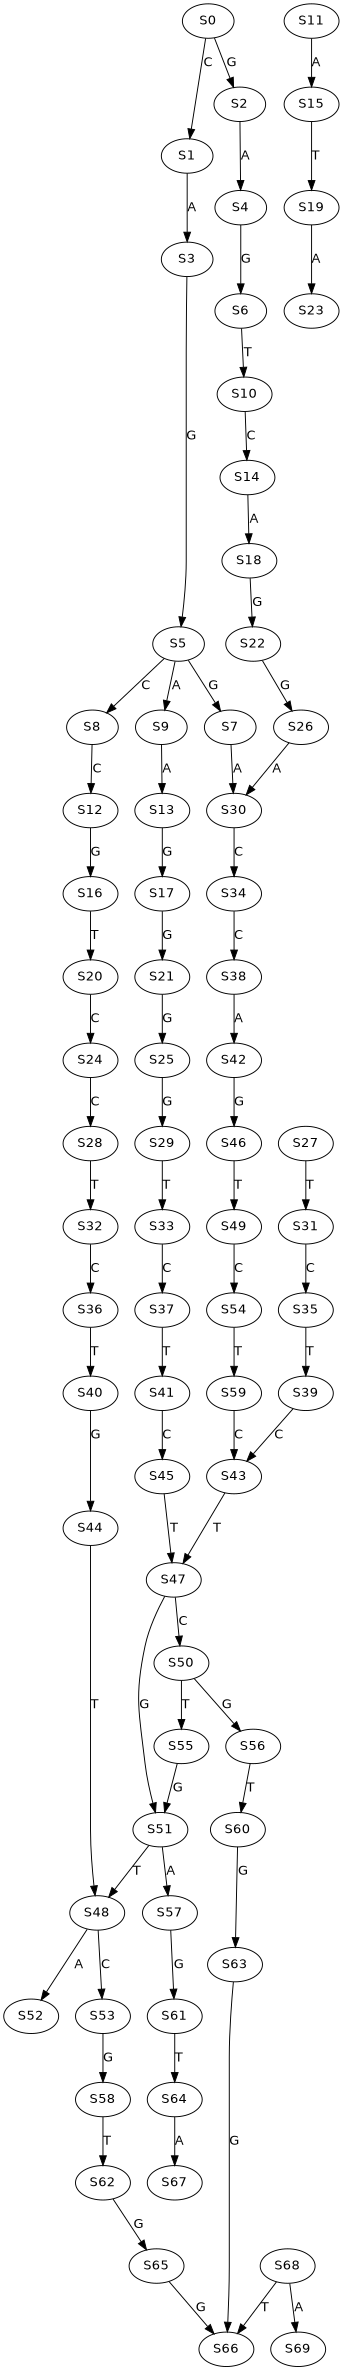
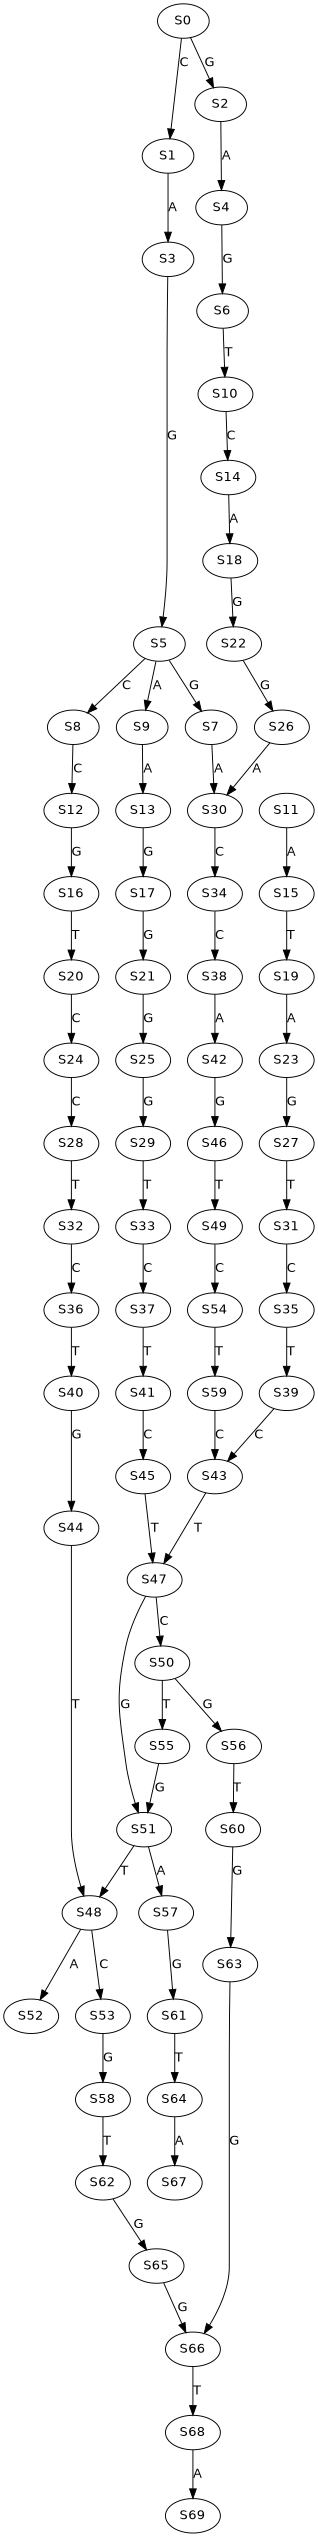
  strict digraph {
    fontname="DejaVu Sans"
    node [fontname="DejaVu Sans"]
    edge [fontname="DejaVu Sans"]
    S0
    S1
    S2
    S3
    S4
    S5
    S6
    S7
    S8
    S9
    S10
    S30
    S12
    S13
    S14
    S11
    S15
    S16
    S17
    S18
    S19
    S20
    S21
    S22
    S23
    S24
    S25
    S26
    S27
    S28
    S29
    S31
    S32
    S33
    S34
    S35
    S36
    S37
    S38
    S39
    S40
    S41
    S42
    S43
    S44
    S45
    S46
    S47
    S48
    S49
    S50
    S51
    S52
    S53
    S54
    S55
    S56
    S57
    S58
    S59
    S60
    S61
    S62
    S63
    S64
    S65
    S66
    S67
    S68
    S69
    S0 -> S1 [label=C]
    S0 -> S2 [label=G]
    S1 -> S3 [label=A]
    S2 -> S4 [label=A]
    S3 -> S5 [label=G]
    S4 -> S6 [label=G]
    S5 -> S7 [label=G]
    S5 -> S8 [label=C]
    S5 -> S9 [label=A]
    S6 -> S10 [label=T]
    S7 -> S30 [label=A]
    S8 -> S12 [label=C]
    S9 -> S13 [label=A]
    S10 -> S14 [label=C]
    S30 -> S34 [label=C]
    S12 -> S16 [label=G]
    S13 -> S17 [label=G]
    S14 -> S18 [label=A]
    S11 -> S15 [label=A]
    S15 -> S19 [label=T]
    S16 -> S20 [label=T]
    S17 -> S21 [label=G]
    S18 -> S22 [label=G]
    S19 -> S23 [label=A]
    S20 -> S24 [label=C]
    S21 -> S25 [label=G]
    S22 -> S26 [label=G]
+   S23 -> S27 [label=G]
    S24 -> S28 [label=C]
    S25 -> S29 [label=G]
    S26 -> S30 [label=A]
    S27 -> S31 [label=T]
    S28 -> S32 [label=T]
    S29 -> S33 [label=T]
    S31 -> S35 [label=C]
    S32 -> S36 [label=C]
    S33 -> S37 [label=C]
    S34 -> S38 [label=C]
    S35 -> S39 [label=T]
    S36 -> S40 [label=T]
    S37 -> S41 [label=T]
    S38 -> S42 [label=A]
    S39 -> S43 [label=C]
    S40 -> S44 [label=G]
    S41 -> S45 [label=C]
    S42 -> S46 [label=G]
    S43 -> S47 [label=T]
    S44 -> S48 [label=T]
    S45 -> S47 [label=T]
    S46 -> S49 [label=T]
    S47 -> S50 [label=C]
    S47 -> S51 [label=G]
    S48 -> S52 [label=A]
    S48 -> S53 [label=C]
    S49 -> S54 [label=C]
    S50 -> S55 [label=T]
    S50 -> S56 [label=G]
    S51 -> S48 [label=T]
    S51 -> S57 [label=A]
    S53 -> S58 [label=G]
    S54 -> S59 [label=T]
    S55 -> S51 [label=G]
    S56 -> S60 [label=T]
    S57 -> S61 [label=G]
    S58 -> S62 [label=T]
    S59 -> S43 [label=C]
    S60 -> S63 [label=G]
    S61 -> S64 [label=T]
    S62 -> S65 [label=G]
    S63 -> S66 [label=G]
    S64 -> S67 [label=A]
    S65 -> S66 [label=G]
-   S68 -> S66 [label=T]
+   S66 -> S68 [label=T]
    S68 -> S69 [label=A]
  }
